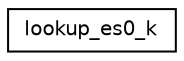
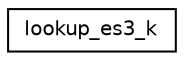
  digraph {
    rankdir=LR
-   n1 [color=black fillcolor=white fontname=Helvetica fontsize=10 height=0.2 label=lookup_es0_k shape=record style=filled width=0.4]
+   n1 [color=black fillcolor=white fontname=Helvetica fontsize=10 height=0.2 label=lookup_es3_k shape=record style=filled width=0.4]
  }
